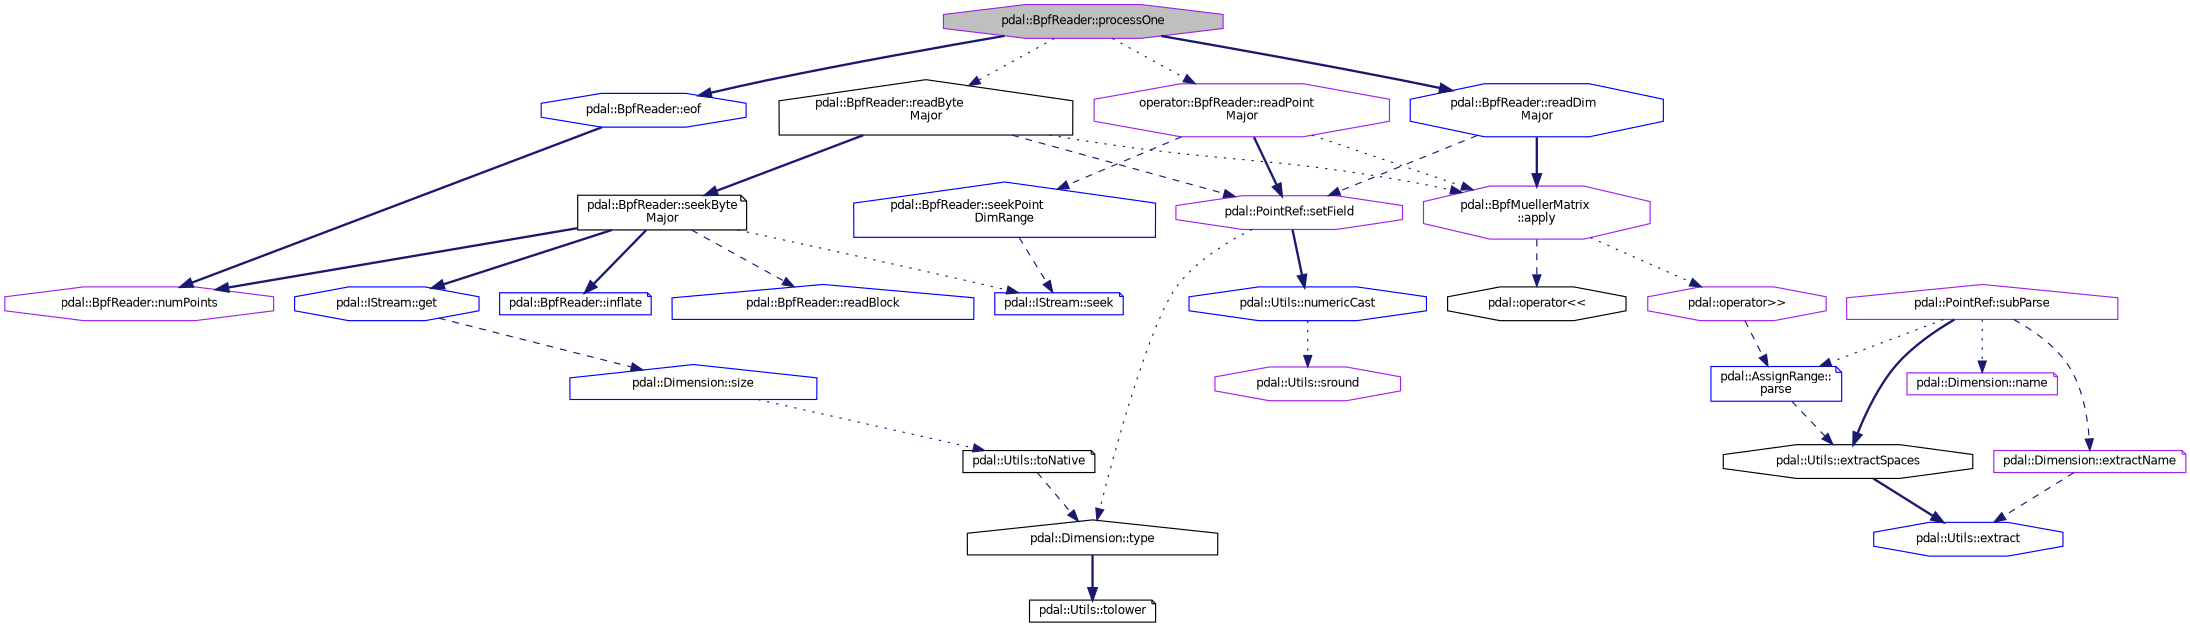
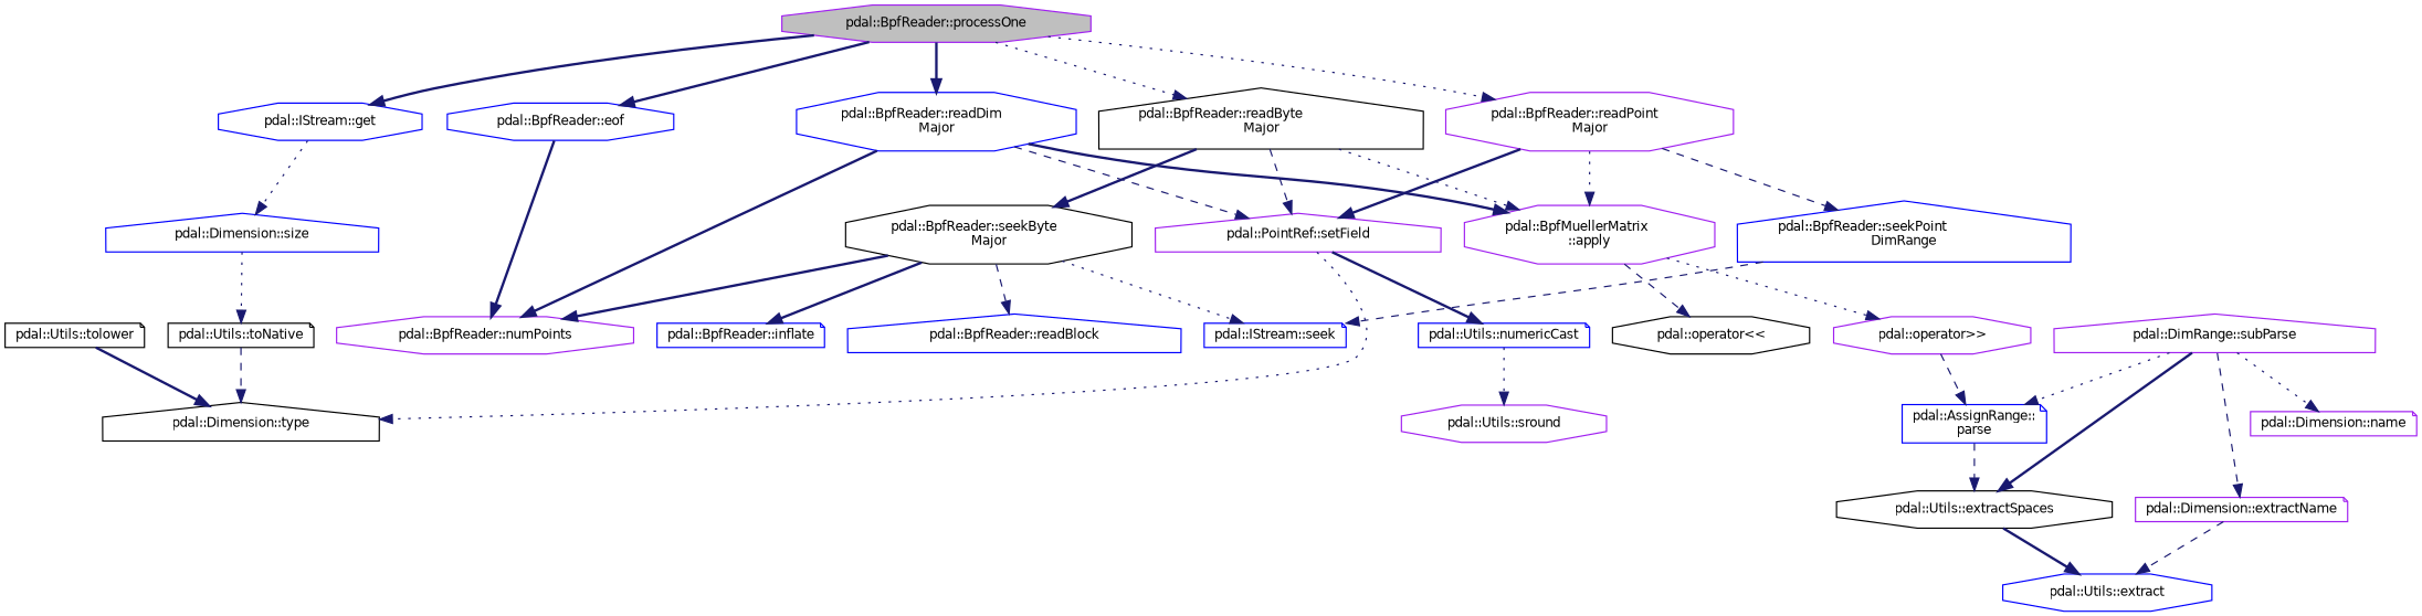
  digraph {
    rankdir=TB
    node [color=blue fillcolor=white fontname=Helvetica fontsize=10 shape=octagon style=filled]
    edge [color=midnightblue fontname=Helvetica fontsize=10 labelfontname=Helvetica labelfontsize=10 style=bold]
    n1 [color=purple fillcolor=grey75 fontcolor=black height=0.2 label="pdal::BpfReader::processOne" width=0.4]
    n2 [height=0.2 label="pdal::BpfReader::eof" width=0.4]
    n3 [color=black height=0.2 label="pdal::BpfReader::readByte\lMajor" shape=house width=0.4]
    n4 [height=0.2 label="pdal::BpfReader::readDim\lMajor" width=0.4]
-   n5 [color=purple height=0.2 label="operator::BpfReader::readPoint\lMajor" width=0.4]
+   n5 [color=purple height=0.2 label="pdal::BpfReader::readPoint\lMajor" width=0.4]
    n6 [color=purple height=0.2 label="pdal::BpfReader::numPoints" width=0.4]
-   n7 [color=black height=0.2 label="pdal::BpfReader::seekByte\lMajor" shape=note width=0.4]
-   n8 [color=purple height=0.2 label="pdal::PointRef::setField" width=0.4]
+   n7 [color=black height=0.2 label="pdal::BpfReader::seekByte\lMajor" width=0.4]
+   n8 [color=purple height=0.2 label="pdal::PointRef::setField" shape=house width=0.4]
    n9 [color=purple height=0.2 label="pdal::BpfMuellerMatrix\l::apply" width=0.4]
    n10 [height=0.2 label="pdal::BpfReader::seekPoint\lDimRange" shape=house width=0.4]
    n11 [height=0.2 label="pdal::IStream::seek" shape=note width=0.4]
    n12 [height=0.2 label="pdal::BpfReader::readBlock" shape=house width=0.4]
    n13 [height=0.2 label="pdal::IStream::get" width=0.4]
    n14 [height=0.2 label="pdal::BpfReader::inflate" shape=note width=0.4]
    n15 [color=black height=0.2 label="pdal::Dimension::type" shape=house width=0.4]
-   n16 [height=0.2 label="pdal::Utils::numericCast" width=0.4]
+   n16 [height=0.2 label="pdal::Utils::numericCast" shape=note width=0.4]
    n17 [color=black height=0.2 label="pdal::operator\<\<" width=0.4]
    n18 [color=purple height=0.2 label="pdal::operator\>\>" width=0.4]
    n19 [height=0.2 label="pdal::Dimension::size" shape=house width=0.4]
    n20 [color=black height=0.2 label="pdal::Utils::toNative" shape=note width=0.4]
    n21 [color=black height=0.2 label="pdal::Utils::tolower" shape=note width=0.4]
    n22 [color=purple height=0.2 label="pdal::Utils::sround" width=0.4]
    n23 [height=0.2 label="pdal::AssignRange::\lparse" shape=note width=0.4]
    n24 [color=black height=0.2 label="pdal::Utils::extractSpaces" width=0.4]
    n25 [height=0.2 label="pdal::Utils::extract" width=0.4]
-   n26 [color=purple height=0.2 label="pdal::PointRef::subParse" shape=house width=0.4]
+   n26 [color=purple height=0.2 label="pdal::DimRange::subParse" shape=house width=0.4]
    n27 [color=purple height=0.2 label="pdal::Dimension::extractName" shape=note width=0.4]
    n28 [color=purple height=0.2 label="pdal::Dimension::name" shape=note width=0.4]
    n1 -> n2
    n1 -> n3 [style=dotted]
    n1 -> n4
    n1 -> n5 [style=dotted]
    n2 -> n6
    n3 -> n7
    n3 -> n8 [style=dashed]
    n3 -> n9 [style=dotted]
+   n4 -> n6
    n4 -> n8 [style=dashed]
    n4 -> n9
    n5 -> n8
    n5 -> n9 [style=dotted]
    n5 -> n10 [style=dashed]
    n7 -> n6
    n7 -> n11 [style=dotted]
    n7 -> n12 [style=dashed]
-   n7 -> n13
+   n1 -> n13
    n7 -> n14
    n8 -> n15 [style=dotted]
    n8 -> n16
    n9 -> n17 [style=dashed]
    n9 -> n18 [style=dotted]
    n10 -> n11 [style=dashed]
-   n13 -> n19 [style=dashed]
-   n15 -> n21
+   n13 -> n19 [style=dotted]
+   n21 -> n15
    n16 -> n22 [style=dotted]
    n18 -> n23 [style=dashed]
    n19 -> n20 [style=dotted]
    n20 -> n15 [style=dashed]
    n23 -> n24 [style=dashed]
    n24 -> n25
    n26 -> n23 [style=dotted]
    n26 -> n24
    n26 -> n27 [style=dashed]
    n26 -> n28 [style=dotted]
    n27 -> n25 [style=dashed]
  }
